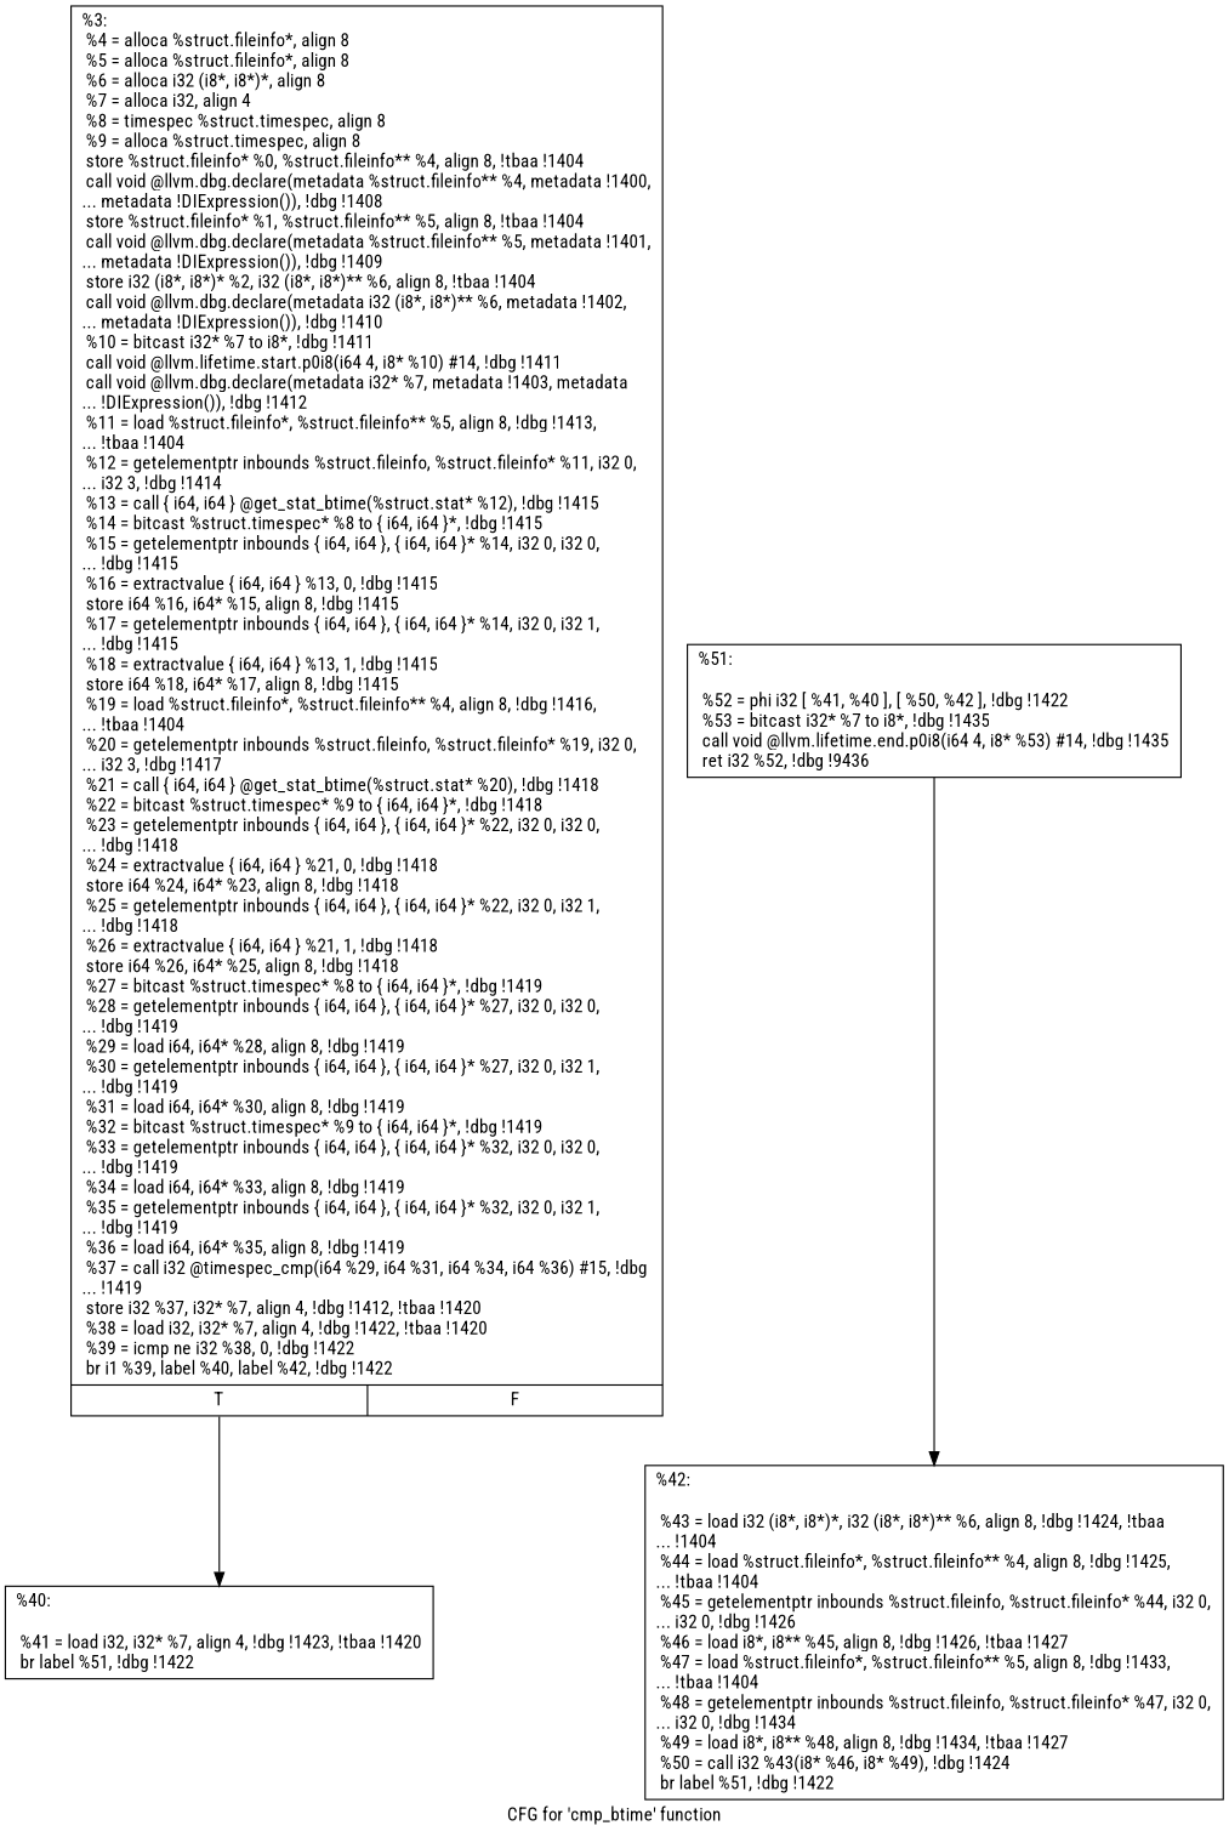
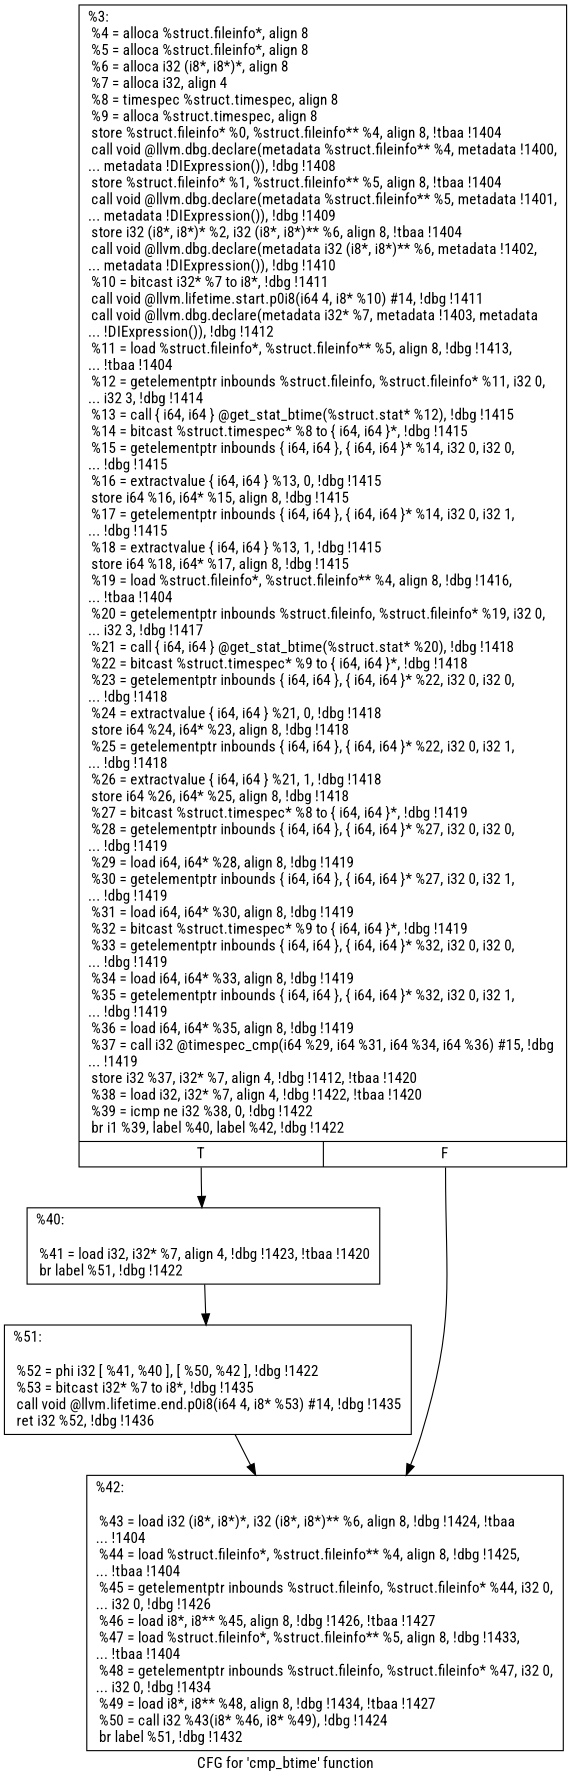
  digraph {
    fontname="Roboto Condensed"
    label="CFG for 'cmp_btime' function"
    node [fontname="Roboto Condensed" shape=record]
    edge [fontname="Roboto Condensed"]
    n1 [label="{%3:\l  %4 = alloca %struct.fileinfo*, align 8\l  %5 = alloca %struct.fileinfo*, align 8\l  %6 = alloca i32 (i8*, i8*)*, align 8\l  %7 = alloca i32, align 4\l  %8 = timespec %struct.timespec, align 8\l  %9 = alloca %struct.timespec, align 8\l  store %struct.fileinfo* %0, %struct.fileinfo** %4, align 8, !tbaa !1404\l  call void @llvm.dbg.declare(metadata %struct.fileinfo** %4, metadata !1400,\l... metadata !DIExpression()), !dbg !1408\l  store %struct.fileinfo* %1, %struct.fileinfo** %5, align 8, !tbaa !1404\l  call void @llvm.dbg.declare(metadata %struct.fileinfo** %5, metadata !1401,\l... metadata !DIExpression()), !dbg !1409\l  store i32 (i8*, i8*)* %2, i32 (i8*, i8*)** %6, align 8, !tbaa !1404\l  call void @llvm.dbg.declare(metadata i32 (i8*, i8*)** %6, metadata !1402,\l... metadata !DIExpression()), !dbg !1410\l  %10 = bitcast i32* %7 to i8*, !dbg !1411\l  call void @llvm.lifetime.start.p0i8(i64 4, i8* %10) #14, !dbg !1411\l  call void @llvm.dbg.declare(metadata i32* %7, metadata !1403, metadata\l... !DIExpression()), !dbg !1412\l  %11 = load %struct.fileinfo*, %struct.fileinfo** %5, align 8, !dbg !1413,\l... !tbaa !1404\l  %12 = getelementptr inbounds %struct.fileinfo, %struct.fileinfo* %11, i32 0,\l... i32 3, !dbg !1414\l  %13 = call \{ i64, i64 \} @get_stat_btime(%struct.stat* %12), !dbg !1415\l  %14 = bitcast %struct.timespec* %8 to \{ i64, i64 \}*, !dbg !1415\l  %15 = getelementptr inbounds \{ i64, i64 \}, \{ i64, i64 \}* %14, i32 0, i32 0,\l... !dbg !1415\l  %16 = extractvalue \{ i64, i64 \} %13, 0, !dbg !1415\l  store i64 %16, i64* %15, align 8, !dbg !1415\l  %17 = getelementptr inbounds \{ i64, i64 \}, \{ i64, i64 \}* %14, i32 0, i32 1,\l... !dbg !1415\l  %18 = extractvalue \{ i64, i64 \} %13, 1, !dbg !1415\l  store i64 %18, i64* %17, align 8, !dbg !1415\l  %19 = load %struct.fileinfo*, %struct.fileinfo** %4, align 8, !dbg !1416,\l... !tbaa !1404\l  %20 = getelementptr inbounds %struct.fileinfo, %struct.fileinfo* %19, i32 0,\l... i32 3, !dbg !1417\l  %21 = call \{ i64, i64 \} @get_stat_btime(%struct.stat* %20), !dbg !1418\l  %22 = bitcast %struct.timespec* %9 to \{ i64, i64 \}*, !dbg !1418\l  %23 = getelementptr inbounds \{ i64, i64 \}, \{ i64, i64 \}* %22, i32 0, i32 0,\l... !dbg !1418\l  %24 = extractvalue \{ i64, i64 \} %21, 0, !dbg !1418\l  store i64 %24, i64* %23, align 8, !dbg !1418\l  %25 = getelementptr inbounds \{ i64, i64 \}, \{ i64, i64 \}* %22, i32 0, i32 1,\l... !dbg !1418\l  %26 = extractvalue \{ i64, i64 \} %21, 1, !dbg !1418\l  store i64 %26, i64* %25, align 8, !dbg !1418\l  %27 = bitcast %struct.timespec* %8 to \{ i64, i64 \}*, !dbg !1419\l  %28 = getelementptr inbounds \{ i64, i64 \}, \{ i64, i64 \}* %27, i32 0, i32 0,\l... !dbg !1419\l  %29 = load i64, i64* %28, align 8, !dbg !1419\l  %30 = getelementptr inbounds \{ i64, i64 \}, \{ i64, i64 \}* %27, i32 0, i32 1,\l... !dbg !1419\l  %31 = load i64, i64* %30, align 8, !dbg !1419\l  %32 = bitcast %struct.timespec* %9 to \{ i64, i64 \}*, !dbg !1419\l  %33 = getelementptr inbounds \{ i64, i64 \}, \{ i64, i64 \}* %32, i32 0, i32 0,\l... !dbg !1419\l  %34 = load i64, i64* %33, align 8, !dbg !1419\l  %35 = getelementptr inbounds \{ i64, i64 \}, \{ i64, i64 \}* %32, i32 0, i32 1,\l... !dbg !1419\l  %36 = load i64, i64* %35, align 8, !dbg !1419\l  %37 = call i32 @timespec_cmp(i64 %29, i64 %31, i64 %34, i64 %36) #15, !dbg\l... !1419\l  store i32 %37, i32* %7, align 4, !dbg !1412, !tbaa !1420\l  %38 = load i32, i32* %7, align 4, !dbg !1422, !tbaa !1420\l  %39 = icmp ne i32 %38, 0, !dbg !1422\l  br i1 %39, label %40, label %42, !dbg !1422\l|{<s0>T|<s1>F}}"]
    n2 [label="{%40:\l\l  %41 = load i32, i32* %7, align 4, !dbg !1423, !tbaa !1420\l  br label %51, !dbg !1422\l}"]
-   n3 [label="{%42:\l\l  %43 = load i32 (i8*, i8*)*, i32 (i8*, i8*)** %6, align 8, !dbg !1424, !tbaa\l... !1404\l  %44 = load %struct.fileinfo*, %struct.fileinfo** %4, align 8, !dbg !1425,\l... !tbaa !1404\l  %45 = getelementptr inbounds %struct.fileinfo, %struct.fileinfo* %44, i32 0,\l... i32 0, !dbg !1426\l  %46 = load i8*, i8** %45, align 8, !dbg !1426, !tbaa !1427\l  %47 = load %struct.fileinfo*, %struct.fileinfo** %5, align 8, !dbg !1433,\l... !tbaa !1404\l  %48 = getelementptr inbounds %struct.fileinfo, %struct.fileinfo* %47, i32 0,\l... i32 0, !dbg !1434\l  %49 = load i8*, i8** %48, align 8, !dbg !1434, !tbaa !1427\l  %50 = call i32 %43(i8* %46, i8* %49), !dbg !1424\l  br label %51, !dbg !1422\l}"]
-   n4 [label="{%51:\l\l  %52 = phi i32 [ %41, %40 ], [ %50, %42 ], !dbg !1422\l  %53 = bitcast i32* %7 to i8*, !dbg !1435\l  call void @llvm.lifetime.end.p0i8(i64 4, i8* %53) #14, !dbg !1435\l  ret i32 %52, !dbg !9436\l}"]
+   n3 [label="{%42:\l\l  %43 = load i32 (i8*, i8*)*, i32 (i8*, i8*)** %6, align 8, !dbg !1424, !tbaa\l... !1404\l  %44 = load %struct.fileinfo*, %struct.fileinfo** %4, align 8, !dbg !1425,\l... !tbaa !1404\l  %45 = getelementptr inbounds %struct.fileinfo, %struct.fileinfo* %44, i32 0,\l... i32 0, !dbg !1426\l  %46 = load i8*, i8** %45, align 8, !dbg !1426, !tbaa !1427\l  %47 = load %struct.fileinfo*, %struct.fileinfo** %5, align 8, !dbg !1433,\l... !tbaa !1404\l  %48 = getelementptr inbounds %struct.fileinfo, %struct.fileinfo* %47, i32 0,\l... i32 0, !dbg !1434\l  %49 = load i8*, i8** %48, align 8, !dbg !1434, !tbaa !1427\l  %50 = call i32 %43(i8* %46, i8* %49), !dbg !1424\l  br label %51, !dbg !1432\l}"]
+   n4 [label="{%51:\l\l  %52 = phi i32 [ %41, %40 ], [ %50, %42 ], !dbg !1422\l  %53 = bitcast i32* %7 to i8*, !dbg !1435\l  call void @llvm.lifetime.end.p0i8(i64 4, i8* %53) #14, !dbg !1435\l  ret i32 %52, !dbg !1436\l}"]
    n1 -> n2 [tailport=s0]
+   n1 -> n3 [tailport=s1]
+   n2 -> n4
    n4 -> n3
  }
